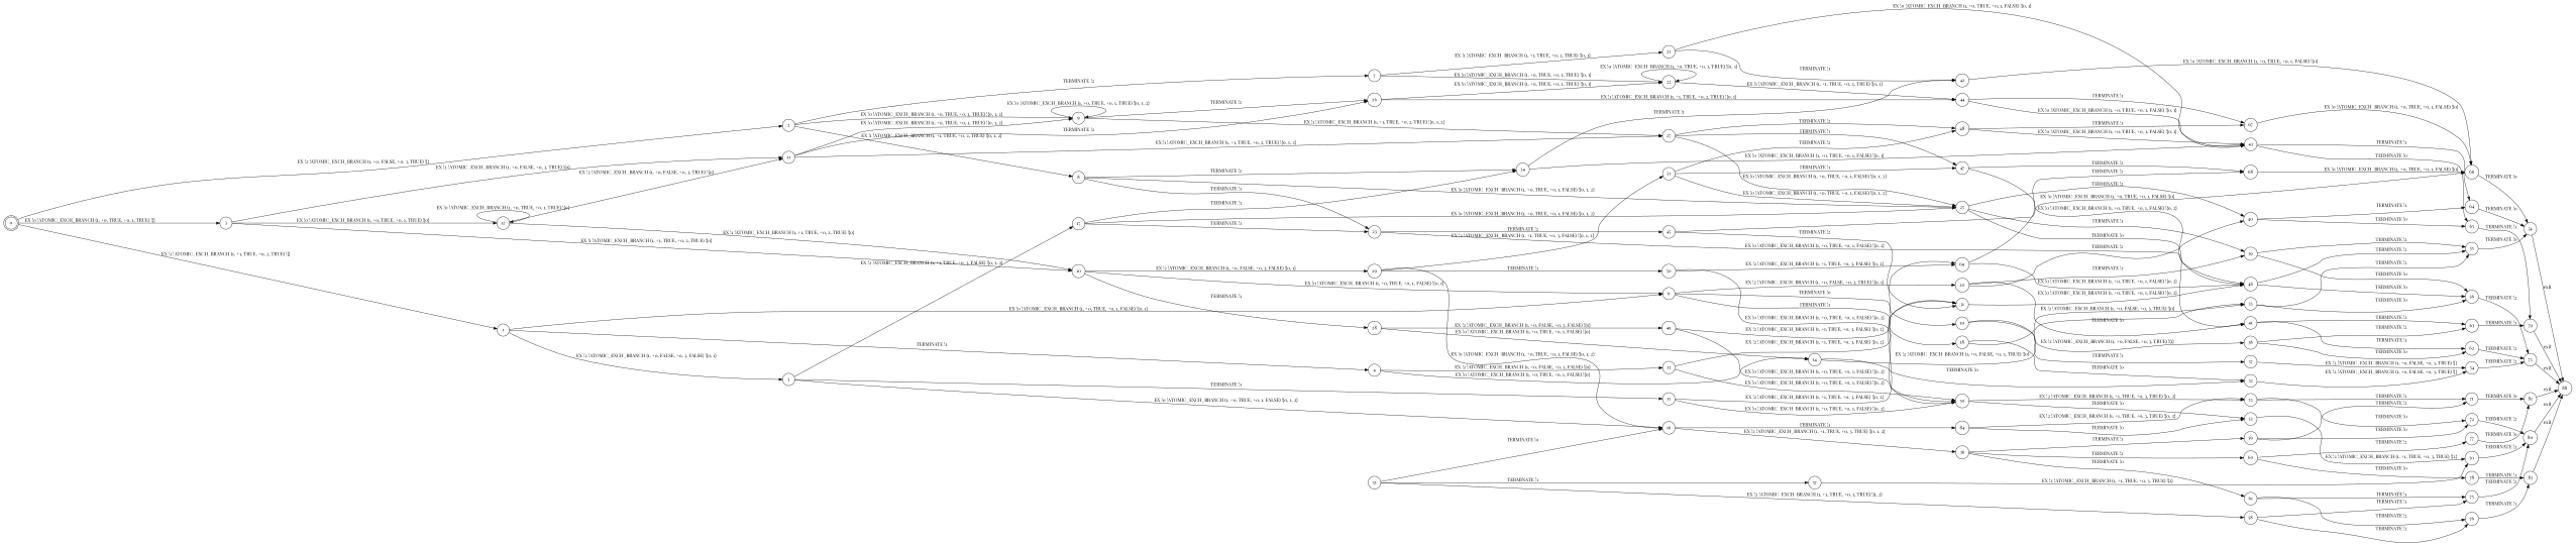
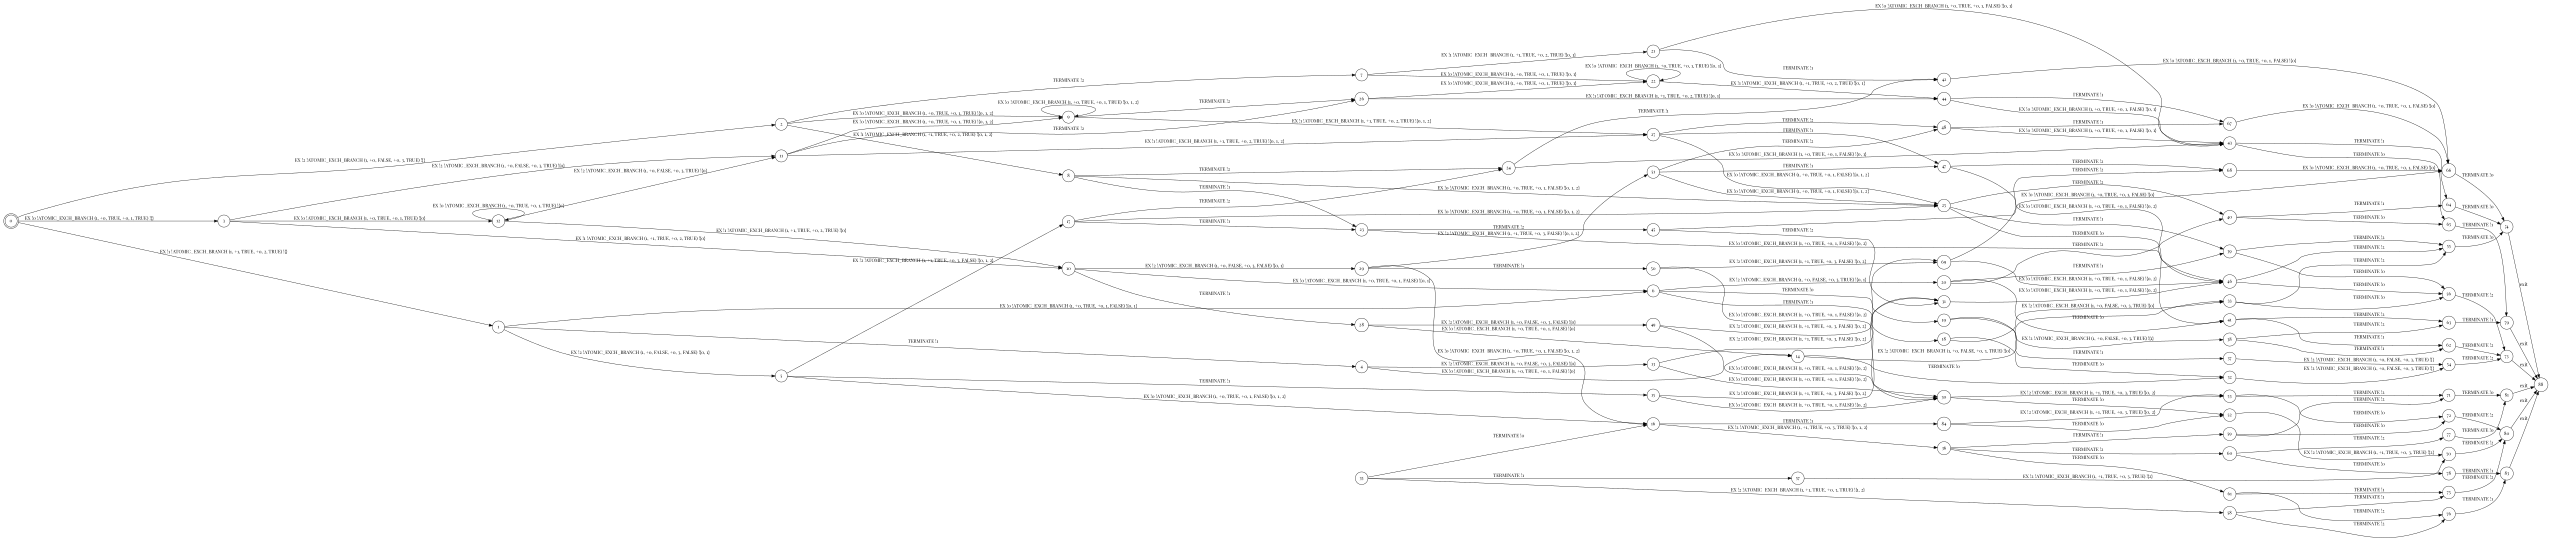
  digraph {
    fontname="Playfair Display"
    rankdir=LR
    node [fontname="Playfair Display" shape=circle]
    edge [fontname="Playfair Display"]
    0 [peripheries=2]
    1
    2
    3
    4
    5
    6
    7
    8
    9
    10
    11
    12
    13
    14
    15
    16
    17
    18
    19
    20
    21
    22
    23
    24
    25
    26
    27
    28
    29
    30
    31
    32
    33
    n35 [label=84]
    36
    37
    38
    39
    40
    41
    42
    43
    44
    45
    46
    47
    48
    49
    50
    51
    52
    53
    54
    55
    56
    35
    57
    58
    59
    60
    61
    62
    63
    64
    65
    66
    67
    68
    69
    70
    71
    72
    73
    74
    75
    76
    77
    78
    79
    80
    81
    n83 [label=88]
    83
    0 -> 1 [label="EX !1 !ATOMIC_EXCH_BRANCH (1, +1, TRUE, +0, 2, TRUE) !{}"]
    0 -> 2 [label="EX !2 !ATOMIC_EXCH_BRANCH (1, +0, FALSE, +0, 3, TRUE) !{}"]
    0 -> 3 [label="EX !0 !ATOMIC_EXCH_BRANCH (1, +0, TRUE, +0, 1, TRUE) !{}"]
    1 -> 4 [label="TERMINATE !1"]
    1 -> 5 [label="EX !2 !ATOMIC_EXCH_BRANCH (1, +0, FALSE, +0, 3, FALSE) !{0, 1}"]
    1 -> 6 [label="EX !0 !ATOMIC_EXCH_BRANCH (1, +0, TRUE, +0, 1, FALSE) !{0, 1}"]
    2 -> 7 [label="TERMINATE !2"]
    2 -> 8 [label="EX !1 !ATOMIC_EXCH_BRANCH (1, +1, TRUE, +0, 2, TRUE) !{0, 1, 2}"]
    2 -> 9 [label="EX !0 !ATOMIC_EXCH_BRANCH (1, +0, TRUE, +0, 1, TRUE) !{0, 1, 2}"]
    3 -> 10 [label="EX !1 !ATOMIC_EXCH_BRANCH (1, +1, TRUE, +0, 2, TRUE) !{0}"]
    3 -> 11 [label="EX !2 !ATOMIC_EXCH_BRANCH (1, +0, FALSE, +0, 3, TRUE) !{0}"]
    3 -> 12 [label="EX !0 !ATOMIC_EXCH_BRANCH (1, +0, TRUE, +0, 1, TRUE) !{0}"]
    4 -> 13 [label="EX !2 !ATOMIC_EXCH_BRANCH (1, +0, FALSE, +0, 3, FALSE) !{0}"]
    4 -> 14 [label="EX !0 !ATOMIC_EXCH_BRANCH (1, +0, TRUE, +0, 1, FALSE) !{0}"]
    5 -> 15 [label="TERMINATE !1"]
    5 -> 16 [label="EX !0 !ATOMIC_EXCH_BRANCH (1, +0, TRUE, +0, 1, FALSE) !{0, 1, 2}"]
    5 -> 17 [label="EX !2 !ATOMIC_EXCH_BRANCH (1, +1, TRUE, +0, 3, FALSE) !{0, 1, 2}"]
    6 -> 18 [label="TERMINATE !1"]
    6 -> 19 [label="TERMINATE !0"]
    6 -> 20 [label="EX !2 !ATOMIC_EXCH_BRANCH (1, +0, FALSE, +0, 3, TRUE) !{0, 1}"]
    7 -> 21 [label="EX !1 !ATOMIC_EXCH_BRANCH (1, +1, TRUE, +0, 2, TRUE) !{0, 1}"]
    7 -> 22 [label="EX !0 !ATOMIC_EXCH_BRANCH (1, +0, TRUE, +0, 1, TRUE) !{0, 1}"]
    8 -> 23 [label="TERMINATE !1"]
    8 -> 24 [label="TERMINATE !2"]
    8 -> 25 [label="EX !0 !ATOMIC_EXCH_BRANCH (1, +0, TRUE, +0, 1, FALSE) !{0, 1, 2}"]
    9 -> 9 [label="EX !0 !ATOMIC_EXCH_BRANCH (1, +0, TRUE, +0, 1, TRUE) !{0, 1, 2}"]
    9 -> 26 [label="TERMINATE !2"]
    9 -> 27 [label="EX !1 !ATOMIC_EXCH_BRANCH (1, +1, TRUE, +0, 2, TRUE) !{0, 1, 2}"]
    10 -> 6 [label="EX !0 !ATOMIC_EXCH_BRANCH (1, +0, TRUE, +0, 1, FALSE) !{0, 1}"]
    10 -> 28 [label="TERMINATE !1"]
    10 -> 29 [label="EX !2 !ATOMIC_EXCH_BRANCH (1, +0, FALSE, +0, 3, FALSE) !{0, 1}"]
    11 -> 9 [label="EX !0 !ATOMIC_EXCH_BRANCH (1, +0, TRUE, +0, 1, TRUE) !{0, 1, 2}"]
    11 -> 26 [label="TERMINATE !2"]
    11 -> 27 [label="EX !1 !ATOMIC_EXCH_BRANCH (1, +1, TRUE, +0, 2, TRUE) !{0, 1, 2}"]
    12 -> 10 [label="EX !1 !ATOMIC_EXCH_BRANCH (1, +1, TRUE, +0, 2, TRUE) !{0}"]
    12 -> 11 [label="EX !2 !ATOMIC_EXCH_BRANCH (1, +0, FALSE, +0, 3, TRUE) !{0}"]
    12 -> 12 [label="EX !0 !ATOMIC_EXCH_BRANCH (1, +0, TRUE, +0, 1, TRUE) !{0}"]
    13 -> 30 [label="EX !0 !ATOMIC_EXCH_BRANCH (1, +0, TRUE, +0, 1, FALSE) !{0, 2}"]
    13 -> 31 [label="EX !2 !ATOMIC_EXCH_BRANCH (1, +1, TRUE, +0, 3, FALSE) !{0, 2}"]
    14 -> 32 [label="TERMINATE !0"]
    14 -> 33 [label="EX !2 !ATOMIC_EXCH_BRANCH (1, +0, FALSE, +0, 3, TRUE) !{0}"]
    15 -> 30 [label="EX !0 !ATOMIC_EXCH_BRANCH (1, +0, TRUE, +0, 1, FALSE) !{0, 2}"]
    15 -> 31 [label="EX !2 !ATOMIC_EXCH_BRANCH (1, +1, TRUE, +0, 3, FALSE) !{0, 2}"]
    16 -> n35 [label="TERMINATE !1"]
    16 -> 36 [label="EX !2 !ATOMIC_EXCH_BRANCH (1, +1, TRUE, +0, 3, TRUE) !{0, 1, 2}"]
    17 -> 23 [label="TERMINATE !1"]
-   17 -> 24 [label="TERMINATE !3"]
+   17 -> 24 [label="TERMINATE !2"]
    17 -> 25 [label="EX !0 !ATOMIC_EXCH_BRANCH (1, +0, TRUE, +0, 1, FALSE) !{0, 1, 2}"]
    18 -> 32 [label="TERMINATE !0"]
    18 -> 33 [label="EX !2 !ATOMIC_EXCH_BRANCH (1, +0, FALSE, +0, 3, TRUE) !{0}"]
    19 -> 37 [label="TERMINATE !1"]
    19 -> 38 [label="EX !2 !ATOMIC_EXCH_BRANCH (1, +0, FALSE, +0, 3, TRUE) !{1}"]
    20 -> 39 [label="TERMINATE !1"]
    20 -> 40 [label="TERMINATE !2"]
    20 -> 41 [label="TERMINATE !0"]
    21 -> 42 [label="TERMINATE !1"]
    21 -> 43 [label="EX !0 !ATOMIC_EXCH_BRANCH (1, +0, TRUE, +0, 1, FALSE) !{0, 1}"]
    22 -> 22 [label="EX !0 !ATOMIC_EXCH_BRANCH (1, +0, TRUE, +0, 1, TRUE) !{0, 1}"]
    22 -> 44 [label="EX !1 !ATOMIC_EXCH_BRANCH (1, +1, TRUE, +0, 2, TRUE) !{0, 1}"]
    23 -> 45 [label="TERMINATE !2"]
    23 -> 46 [label="EX !0 !ATOMIC_EXCH_BRANCH (1, +0, TRUE, +0, 1, FALSE) !{0, 2}"]
    24 -> 42 [label="TERMINATE !1"]
    24 -> 43 [label="EX !0 !ATOMIC_EXCH_BRANCH (1, +0, TRUE, +0, 1, FALSE) !{0, 1}"]
    25 -> 39 [label="TERMINATE !1"]
    25 -> 40 [label="TERMINATE !2"]
    25 -> 41 [label="TERMINATE !0"]
    26 -> 22 [label="EX !0 !ATOMIC_EXCH_BRANCH (1, +0, TRUE, +0, 1, TRUE) !{0, 1}"]
    26 -> 44 [label="EX !1 !ATOMIC_EXCH_BRANCH (1, +1, TRUE, +0, 2, TRUE) !{0, 1}"]
    27 -> 25 [label="EX !0 !ATOMIC_EXCH_BRANCH (1, +0, TRUE, +0, 1, FALSE) !{0, 1, 2}"]
    27 -> 47 [label="TERMINATE !1"]
    27 -> 48 [label="TERMINATE !2"]
    28 -> 14 [label="EX !0 !ATOMIC_EXCH_BRANCH (1, +0, TRUE, +0, 1, FALSE) !{0}"]
    28 -> 49 [label="EX !2 !ATOMIC_EXCH_BRANCH (1, +0, FALSE, +0, 3, FALSE) !{0}"]
    29 -> 16 [label="EX !0 !ATOMIC_EXCH_BRANCH (1, +0, TRUE, +0, 1, FALSE) !{0, 1, 2}"]
    29 -> 50 [label="TERMINATE !1"]
    29 -> 51 [label="EX !2 !ATOMIC_EXCH_BRANCH (1, +1, TRUE, +0, 3, FALSE) !{0, 1, 2}"]
    30 -> 52 [label="TERMINATE !0"]
    30 -> 53 [label="EX !2 !ATOMIC_EXCH_BRANCH (1, +1, TRUE, +0, 3, TRUE) !{0, 2}"]
    31 -> 46 [label="EX !0 !ATOMIC_EXCH_BRANCH (1, +0, TRUE, +0, 1, FALSE) !{0, 2}"]
    32 -> 54 [label="EX !2 !ATOMIC_EXCH_BRANCH (1, +0, FALSE, +0, 3, TRUE) !{}"]
    33 -> 55 [label="TERMINATE !2"]
    33 -> 56 [label="TERMINATE !0"]
    n35 -> 52 [label="TERMINATE !0"]
    n35 -> 53 [label="EX !2 !ATOMIC_EXCH_BRANCH (1, +1, TRUE, +0, 3, TRUE) !{0, 2}"]
    36 -> 59 [label="TERMINATE !1"]
    36 -> 60 [label="TERMINATE !2"]
    36 -> 61 [label="TERMINATE !0"]
    37 -> 54 [label="EX !2 !ATOMIC_EXCH_BRANCH (1, +0, FALSE, +0, 3, TRUE) !{}"]
-   38 -> 62 [label="TERMINATE !0"]
+   38 -> 62 [label="TERMINATE !1"]
    38 -> 63 [label="TERMINATE !2"]
    39 -> 55 [label="TERMINATE !2"]
    39 -> 56 [label="TERMINATE !0"]
    40 -> 64 [label="TERMINATE !1"]
    40 -> 65 [label="TERMINATE !0"]
    41 -> 62 [label="TERMINATE !1"]
    41 -> 63 [label="TERMINATE !2"]
    42 -> 66 [label="EX !0 !ATOMIC_EXCH_BRANCH (1, +0, TRUE, +0, 1, FALSE) !{0}"]
    43 -> 64 [label="TERMINATE !1"]
    43 -> 65 [label="TERMINATE !0"]
    44 -> 43 [label="EX !0 !ATOMIC_EXCH_BRANCH (1, +0, TRUE, +0, 1, FALSE) !{0, 1}"]
    44 -> 67 [label="TERMINATE !1"]
    45 -> 31 [label="TERMINATE !2"]
    45 -> 66 [label="EX !0 !ATOMIC_EXCH_BRANCH (1, +0, TRUE, +0, 1, FALSE) !{0}"]
    46 -> 55 [label="TERMINATE !2"]
    46 -> 56 [label="TERMINATE !0"]
    47 -> 46 [label="EX !0 !ATOMIC_EXCH_BRANCH (1, +0, TRUE, +0, 1, FALSE) !{0, 2}"]
    47 -> 68 [label="TERMINATE !2"]
    48 -> 43 [label="EX !0 !ATOMIC_EXCH_BRANCH (1, +0, TRUE, +0, 1, FALSE) !{0, 1}"]
    48 -> 67 [label="TERMINATE !1"]
    49 -> 30 [label="EX !0 !ATOMIC_EXCH_BRANCH (1, +0, TRUE, +0, 1, FALSE) !{0, 2}"]
    49 -> 69 [label="EX !2 !ATOMIC_EXCH_BRANCH (1, +1, TRUE, +0, 3, FALSE) !{0, 2}"]
    50 -> 30 [label="EX !0 !ATOMIC_EXCH_BRANCH (1, +0, TRUE, +0, 1, FALSE) !{0, 2}"]
    50 -> 69 [label="EX !2 !ATOMIC_EXCH_BRANCH (1, +1, TRUE, +0, 3, FALSE) !{0, 2}"]
    51 -> 25 [label="EX !0 !ATOMIC_EXCH_BRANCH (1, +0, TRUE, +0, 1, FALSE) !{0, 1, 2}"]
    51 -> 47 [label="TERMINATE !1"]
    51 -> 48 [label="TERMINATE !2"]
    52 -> 70 [label="EX !2 !ATOMIC_EXCH_BRANCH (1, +1, TRUE, +0, 3, TRUE) !{2}"]
    53 -> 71 [label="TERMINATE !2"]
    53 -> 72 [label="TERMINATE !0"]
    54 -> 73 [label="TERMINATE !2"]
    55 -> 74 [label="TERMINATE !0"]
    56 -> 73 [label="TERMINATE !2"]
    35 -> 16 [label="TERMINATE !0"]
    35 -> 57 [label="TERMINATE !1"]
    35 -> 58 [label="EX !2 !ATOMIC_EXCH_BRANCH (1, +1, TRUE, +0, 3, TRUE) !{1, 2}"]
    57 -> 70 [label="EX !2 !ATOMIC_EXCH_BRANCH (1, +1, TRUE, +0, 3, TRUE) !{2}"]
    58 -> 75 [label="TERMINATE !1"]
    58 -> 76 [label="TERMINATE !2"]
    59 -> 71 [label="TERMINATE !2"]
    59 -> 72 [label="TERMINATE !0"]
    60 -> 77 [label="TERMINATE !2"]
    60 -> 78 [label="TERMINATE !0"]
    61 -> 75 [label="TERMINATE !1"]
    61 -> 76 [label="TERMINATE !2"]
    62 -> 73 [label="TERMINATE !2"]
    63 -> 79 [label="TERMINATE !1"]
    64 -> 74 [label="TERMINATE !0"]
    65 -> 79 [label="TERMINATE !1"]
    66 -> 74 [label="TERMINATE !0"]
    67 -> 66 [label="EX !0 !ATOMIC_EXCH_BRANCH (1, +0, TRUE, +0, 1, FALSE) !{0}"]
    68 -> 66 [label="EX !0 !ATOMIC_EXCH_BRANCH (1, +0, TRUE, +0, 1, FALSE) !{0}"]
    69 -> 46 [label="EX !0 !ATOMIC_EXCH_BRANCH (1, +0, TRUE, +0, 1, FALSE) !{0, 2}"]
    69 -> 68 [label="TERMINATE !2"]
    70 -> 80 [label="TERMINATE !2"]
    71 -> 81 [label="TERMINATE !0"]
    72 -> 80 [label="TERMINATE !2"]
    73 -> n83 [label=exit]
    74 -> n83 [label=exit]
    75 -> 80 [label="TERMINATE !2"]
    76 -> 83 [label="TERMINATE !1"]
    77 -> 81 [label="TERMINATE !0"]
    78 -> 83 [label="TERMINATE !1"]
    79 -> n83 [label=exit]
    80 -> n83 [label=exit]
    81 -> n83 [label=exit]
    83 -> n83 [label=exit]
  }
